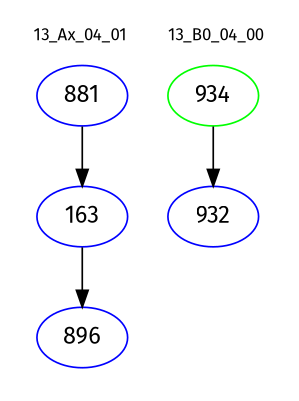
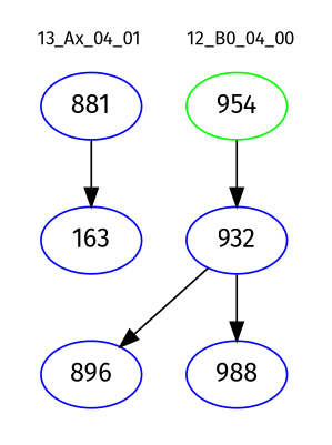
  digraph {
    fontname="Fira Sans"
    node [color=blue fontname="Fira Sans"]
    edge [color=black fontname="Fira Sans"]
    n1 [label=881]
    n2 [label=163]
    n3 [label=896]
-   n4 [color=green label=934]
+   n4 [color=green label=954]
    n5 [label=932]
+   n6 [label=988]
    subgraph cluster_1 {
      color=white
      fontsize=10
      label="13_Ax_04_01"
      n1
      n2
      n3
    }
    subgraph cluster_2 {
      color=white
      fontsize=10
-     label="13_B0_04_00"
+     label="12_B0_04_00"
      n4
      n5
+     n6
    }
    n1 -> n2
-   n2 -> n3
+   n5 -> n3
    n4 -> n5
+   n5 -> n6
  }
